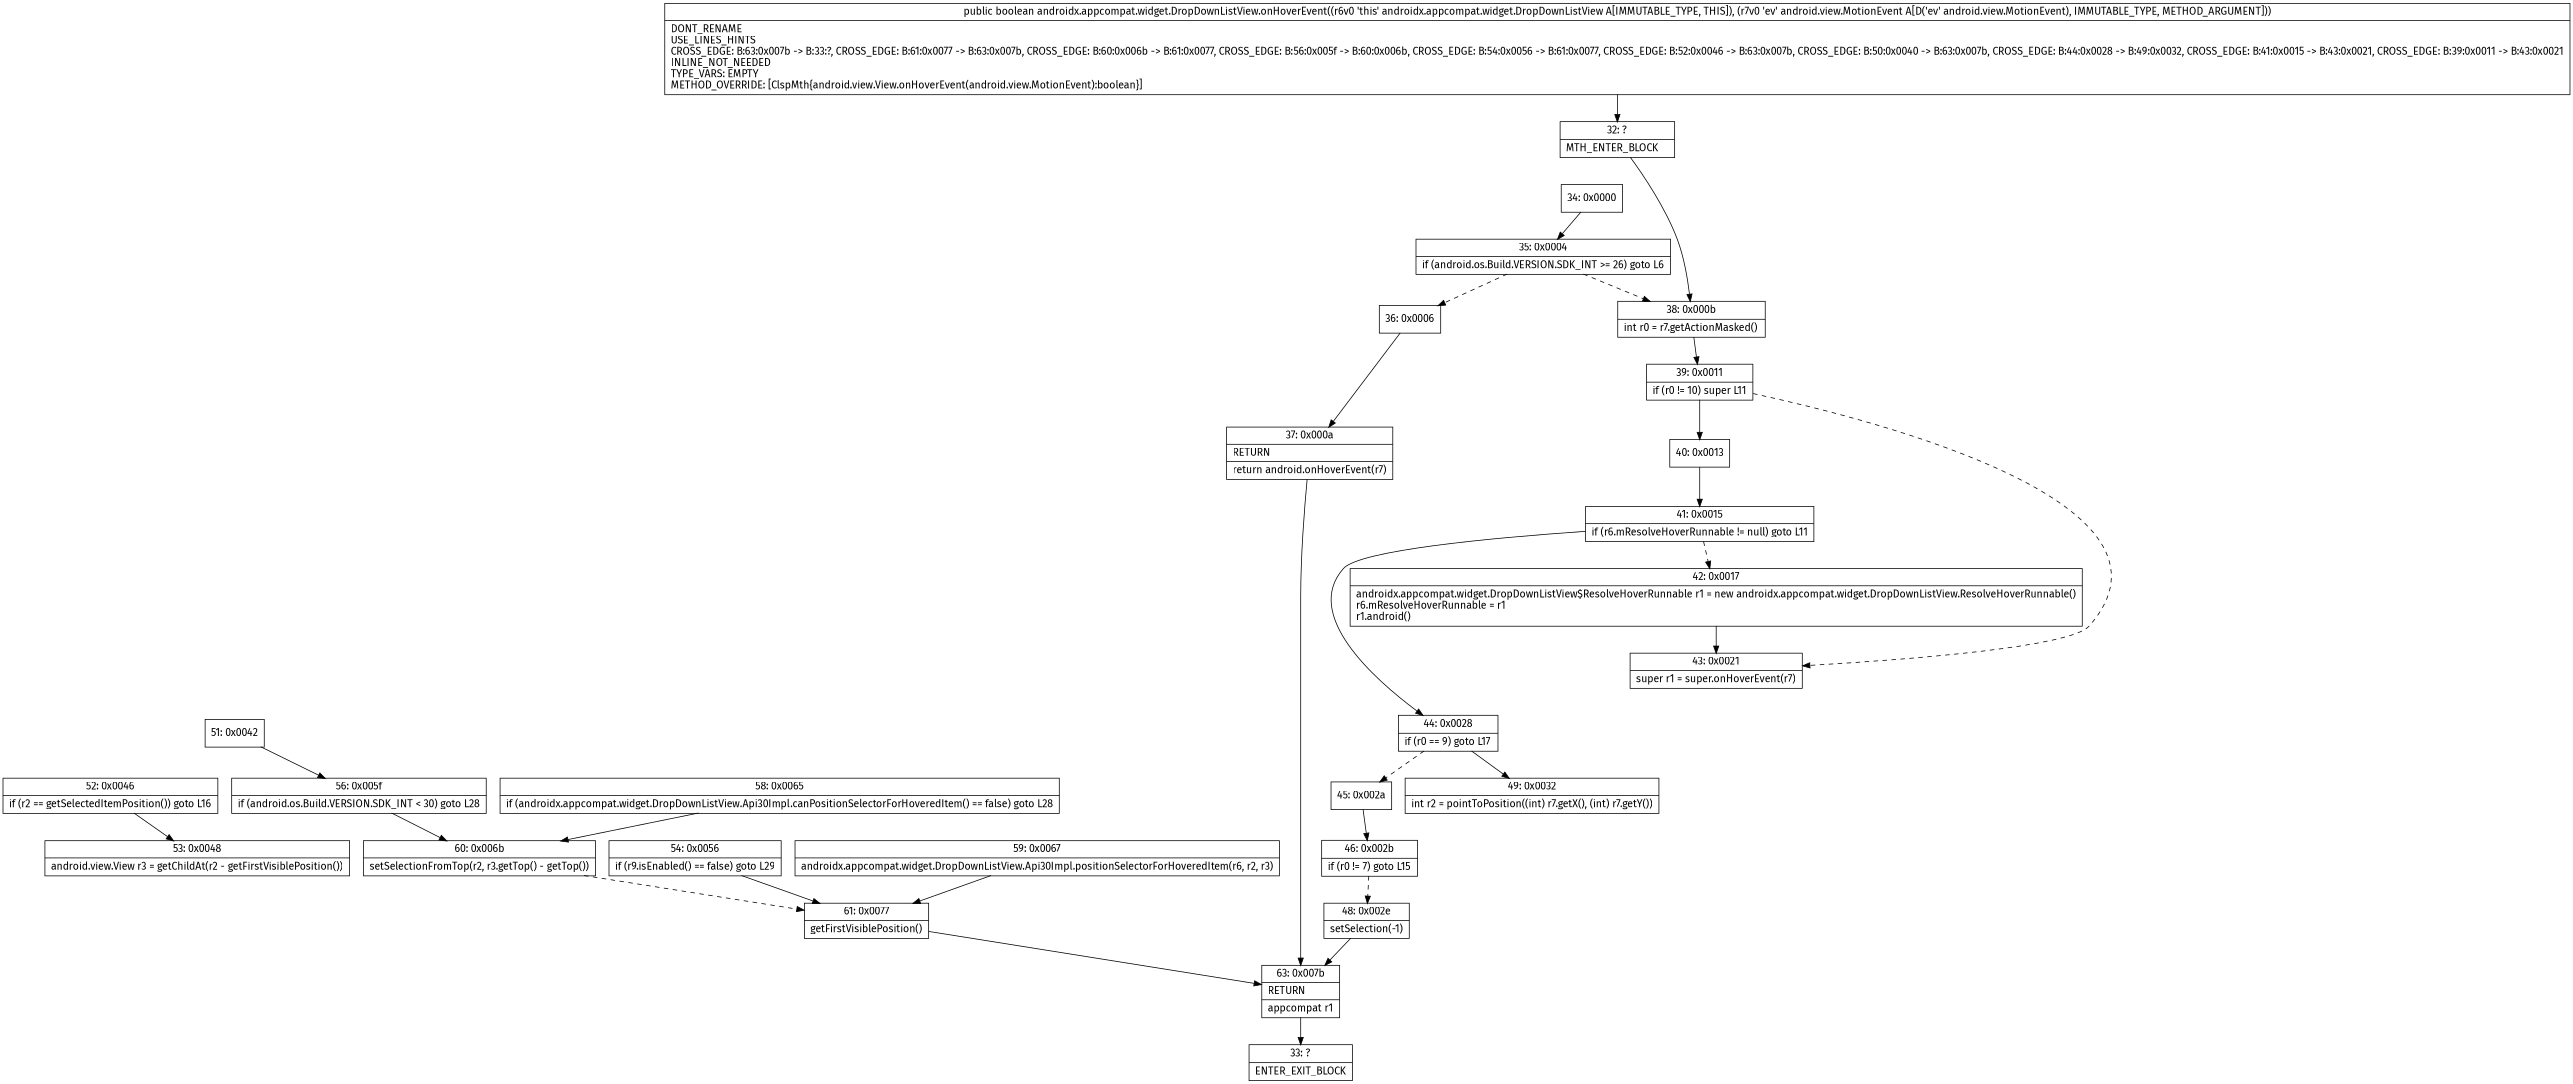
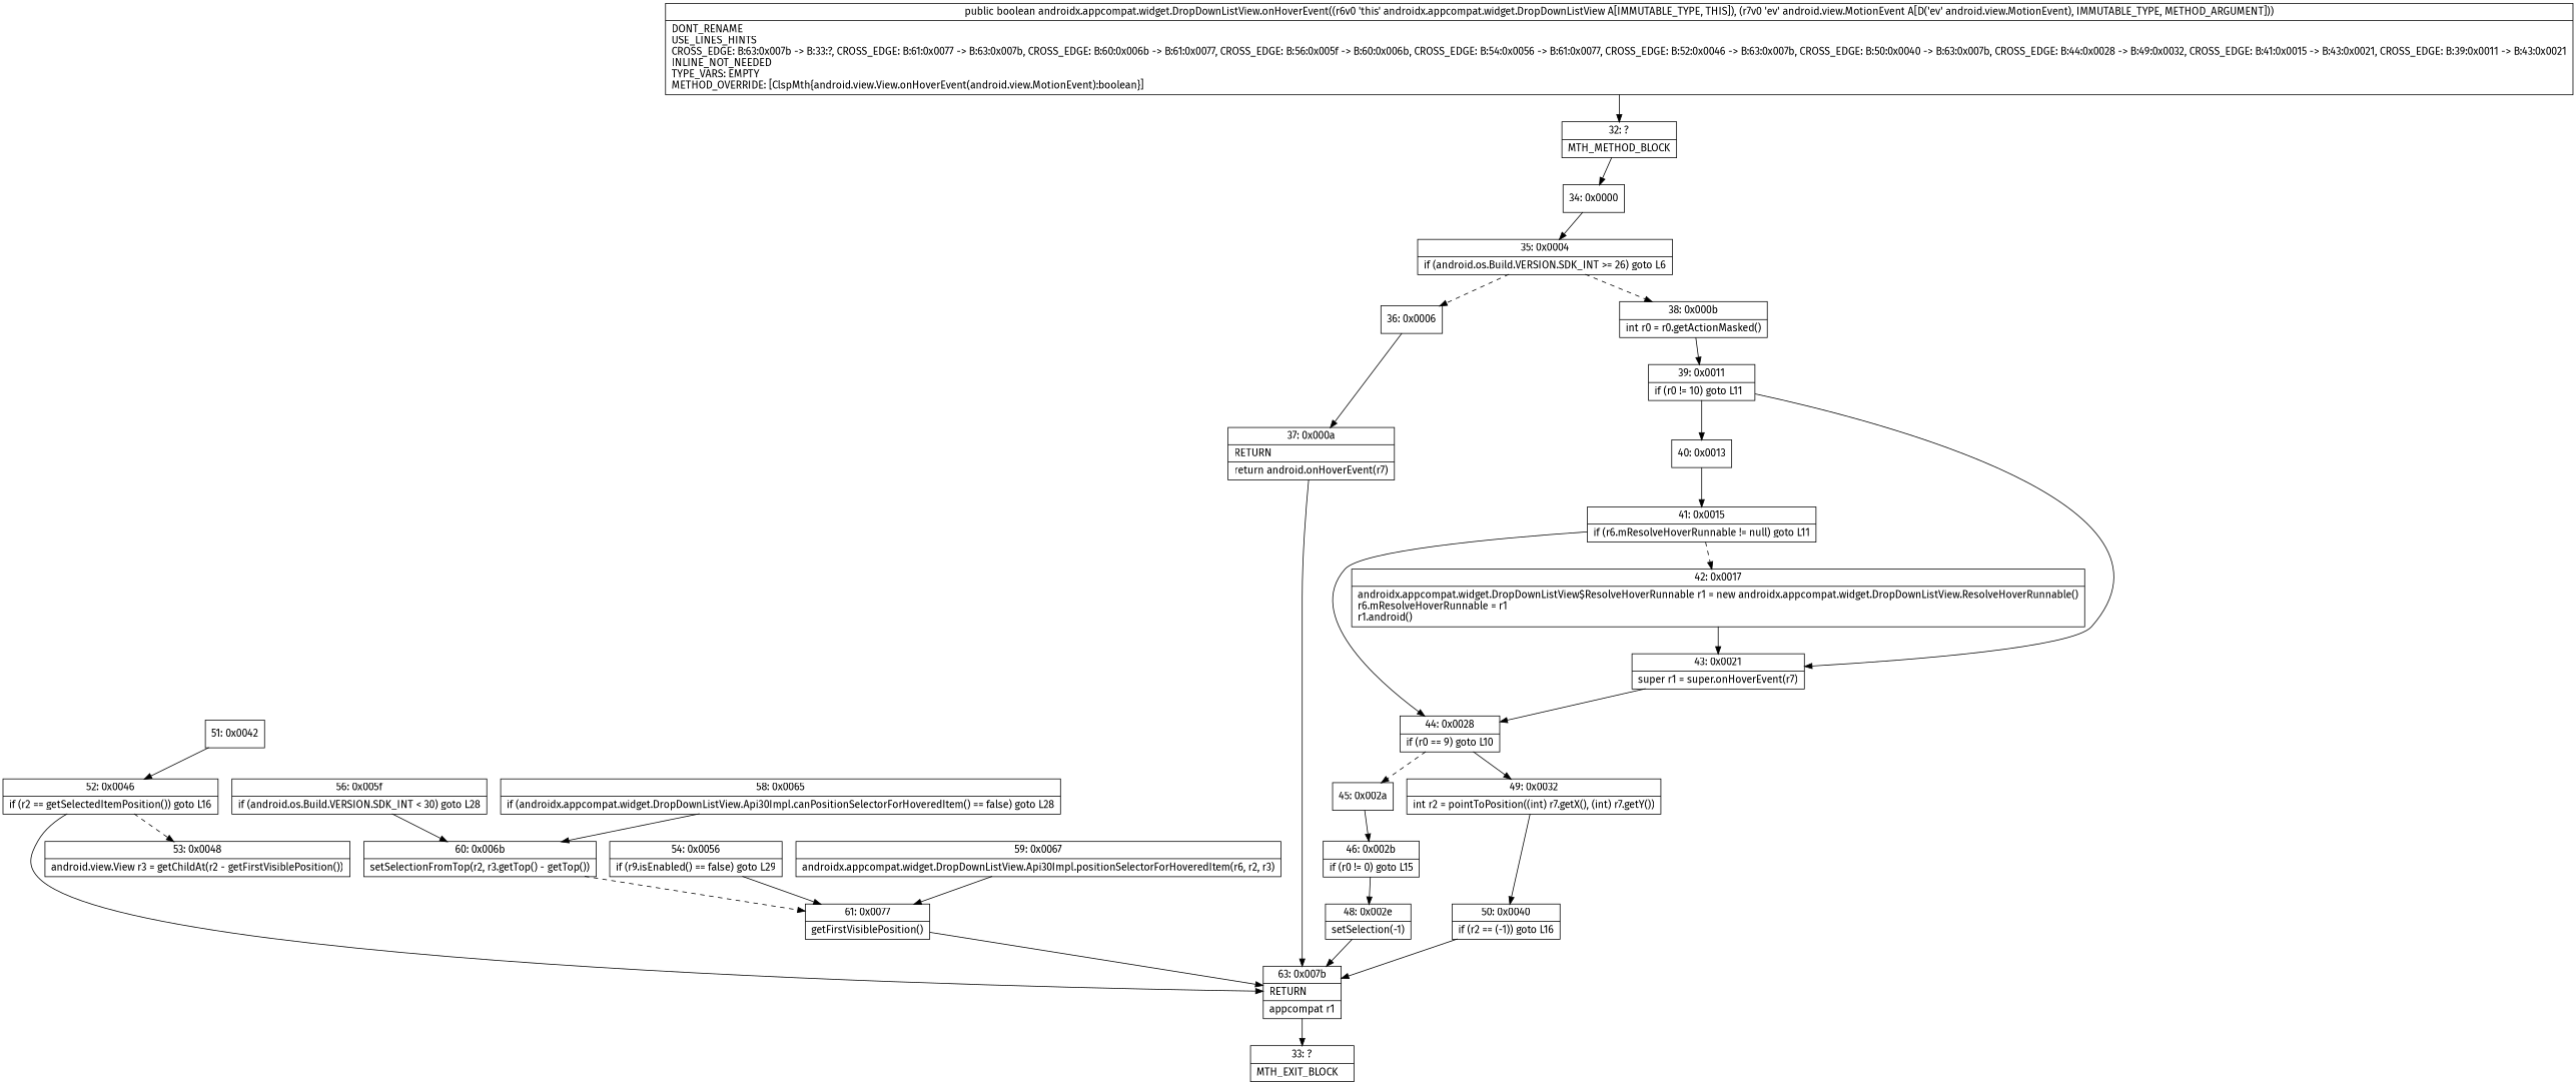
  digraph {
    fontname="Fira Sans"
    node [fontname="Fira Sans" shape=record]
    edge [fontname="Fira Sans"]
-   n1 [label="{32\:\ ?|MTH_ENTER_BLOCK\l}"]
+   n1 [label="{32\:\ ?|MTH_METHOD_BLOCK\l}"]
    n2 [label="{34\:\ 0x0000}"]
    n3 [label="{35\:\ 0x0004|if (android.os.Build.VERSION.SDK_INT \>= 26) goto L6\l}"]
    n4 [label="{36\:\ 0x0006}"]
-   n5 [label="{38\:\ 0x000b|int r0 = r7.getActionMasked()\l}"]
+   n5 [label="{38\:\ 0x000b|int r0 = r0.getActionMasked()\l}"]
    n6 [label="{37\:\ 0x000a|RETURN\l|return android.onHoverEvent(r7)\l}"]
-   n7 [label="{39\:\ 0x0011|if (r0 != 10) super L11\l}"]
+   n7 [label="{39\:\ 0x0011|if (r0 != 10) goto L11\l}"]
    n8 [label="{63\:\ 0x007b|RETURN\l|appcompat r1\l}"]
-   n9 [label="{33\:\ ?|ENTER_EXIT_BLOCK\l}"]
+   n9 [label="{33\:\ ?|MTH_EXIT_BLOCK\l}"]
    n10 [label="{40\:\ 0x0013}"]
    n11 [label="{43\:\ 0x0021|super r1 = super.onHoverEvent(r7)\l}"]
    n12 [label="{41\:\ 0x0015|if (r6.mResolveHoverRunnable != null) goto L11\l}"]
-   n13 [label="{44\:\ 0x0028|if (r0 == 9) goto L17\l}"]
+   n13 [label="{44\:\ 0x0028|if (r0 == 9) goto L10\l}"]
    n14 [label="{42\:\ 0x0017|androidx.appcompat.widget.DropDownListView$ResolveHoverRunnable r1 = new androidx.appcompat.widget.DropDownListView.ResolveHoverRunnable()\lr6.mResolveHoverRunnable = r1\lr1.android()\l}"]
    n15 [label="{45\:\ 0x002a}"]
    n16 [label="{49\:\ 0x0032|int r2 = pointToPosition((int) r7.getX(), (int) r7.getY())\l}"]
-   n17 [label="{46\:\ 0x002b|if (r0 != 7) goto L15\l}"]
+   n17 [label="{46\:\ 0x002b|if (r0 != 0) goto L15\l}"]
+   n18 [label="{50\:\ 0x0040|if (r2 == (\-1)) goto L16\l}"]
    n19 [label="{48\:\ 0x002e|setSelection(\-1)\l}"]
    n20 [label="{51\:\ 0x0042}"]
    n21 [label="{52\:\ 0x0046|if (r2 == getSelectedItemPosition()) goto L16\l}"]
    n22 [label="{53\:\ 0x0048|android.view.View r3 = getChildAt(r2 \- getFirstVisiblePosition())\l}"]
    n23 [label="{54\:\ 0x0056|if (r9.isEnabled() == false) goto L29\l}"]
    n24 [label="{61\:\ 0x0077|getFirstVisiblePosition()\l}"]
    n25 [label="{56\:\ 0x005f|if (android.os.Build.VERSION.SDK_INT \< 30) goto L28\l}"]
    n26 [label="{60\:\ 0x006b|setSelectionFromTop(r2, r3.getTop() \- getTop())\l}"]
    n27 [label="{58\:\ 0x0065|if (androidx.appcompat.widget.DropDownListView.Api30Impl.canPositionSelectorForHoveredItem() == false) goto L28\l}"]
    n28 [label="{59\:\ 0x0067|androidx.appcompat.widget.DropDownListView.Api30Impl.positionSelectorForHoveredItem(r6, r2, r3)\l}"]
    n29 [label="{public boolean androidx.appcompat.widget.DropDownListView.onHoverEvent((r6v0 'this' androidx.appcompat.widget.DropDownListView A[IMMUTABLE_TYPE, THIS]), (r7v0 'ev' android.view.MotionEvent A[D('ev' android.view.MotionEvent), IMMUTABLE_TYPE, METHOD_ARGUMENT]))  | DONT_RENAME\lUSE_LINES_HINTS\lCROSS_EDGE: B:63:0x007b \-\> B:33:?, CROSS_EDGE: B:61:0x0077 \-\> B:63:0x007b, CROSS_EDGE: B:60:0x006b \-\> B:61:0x0077, CROSS_EDGE: B:56:0x005f \-\> B:60:0x006b, CROSS_EDGE: B:54:0x0056 \-\> B:61:0x0077, CROSS_EDGE: B:52:0x0046 \-\> B:63:0x007b, CROSS_EDGE: B:50:0x0040 \-\> B:63:0x007b, CROSS_EDGE: B:44:0x0028 \-\> B:49:0x0032, CROSS_EDGE: B:41:0x0015 \-\> B:43:0x0021, CROSS_EDGE: B:39:0x0011 \-\> B:43:0x0021\lINLINE_NOT_NEEDED\lTYPE_VARS: EMPTY\lMETHOD_OVERRIDE: [ClspMth\{android.view.View.onHoverEvent(android.view.MotionEvent):boolean\}]\l}"]
-   n1 -> n5
+   n1 -> n2
    n2 -> n3
    n3 -> n4 [style=dashed]
    n3 -> n5 [style=dashed]
    n4 -> n6
    n5 -> n7
    n6 -> n8
    n7 -> n10 [style=solid]
-   n7 -> n11 [style=dashed]
+   n7 -> n11
    n8 -> n9
    n10 -> n12
+   n11 -> n13
    n12 -> n13
    n12 -> n14 [style=dashed]
    n13 -> n15 [style=dashed]
    n13 -> n16
    n14 -> n11
    n15 -> n17
-   n17 -> n19 [style=dashed]
+   n16 -> n18
+   n17 -> n19
+   n18 -> n8
    n19 -> n8
-   n20 -> n25
-   n21 -> n22 [style=solid]
+   n20 -> n21
+   n21 -> n8
+   n21 -> n22 [style=dashed]
    n23 -> n24
    n24 -> n8
    n25 -> n26
    n26 -> n24 [style=dashed]
    n27 -> n26
    n28 -> n24
    n29 -> n1
  }
